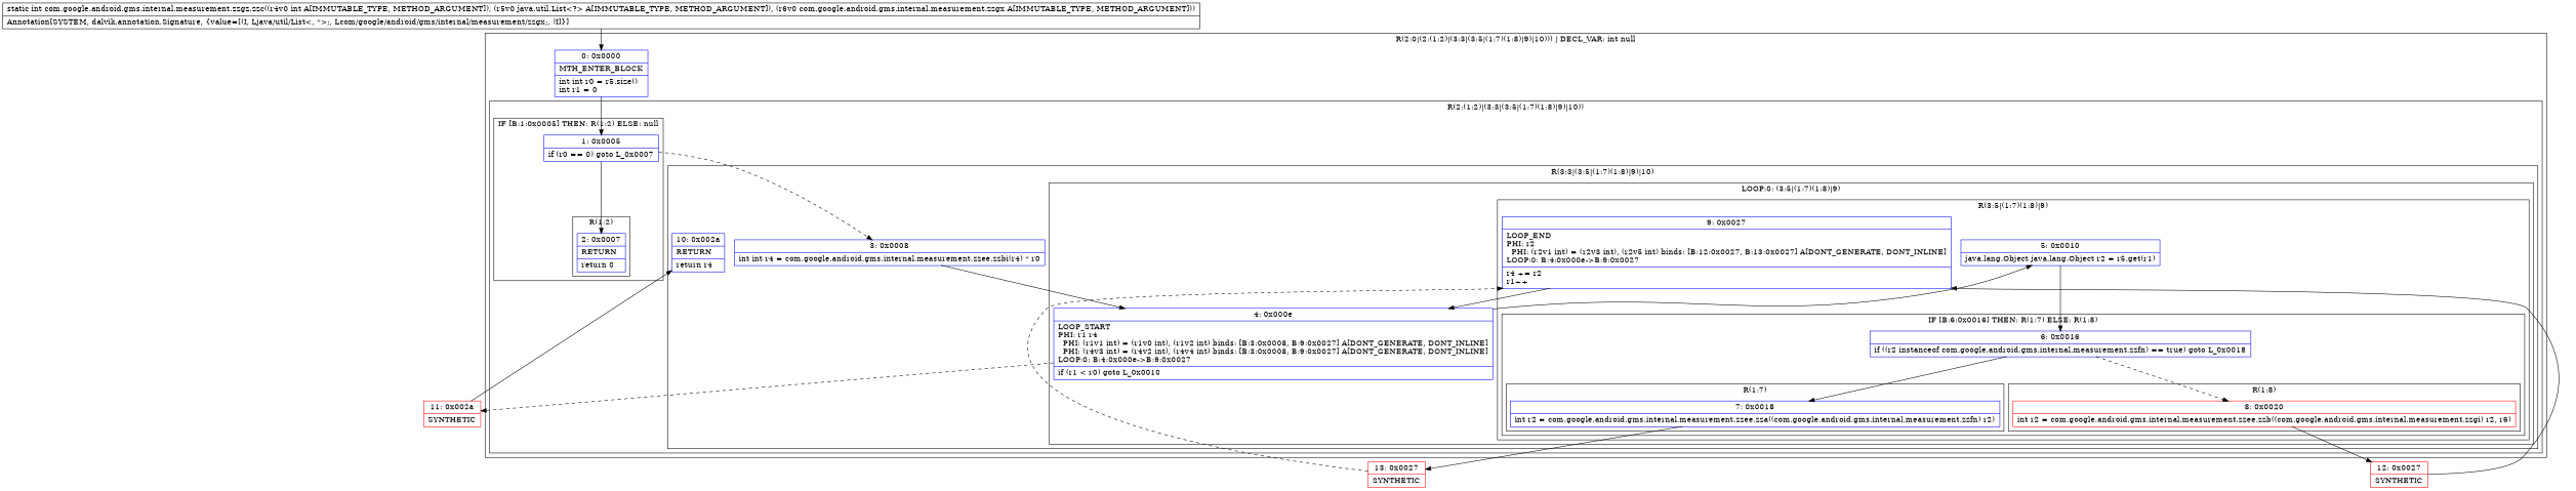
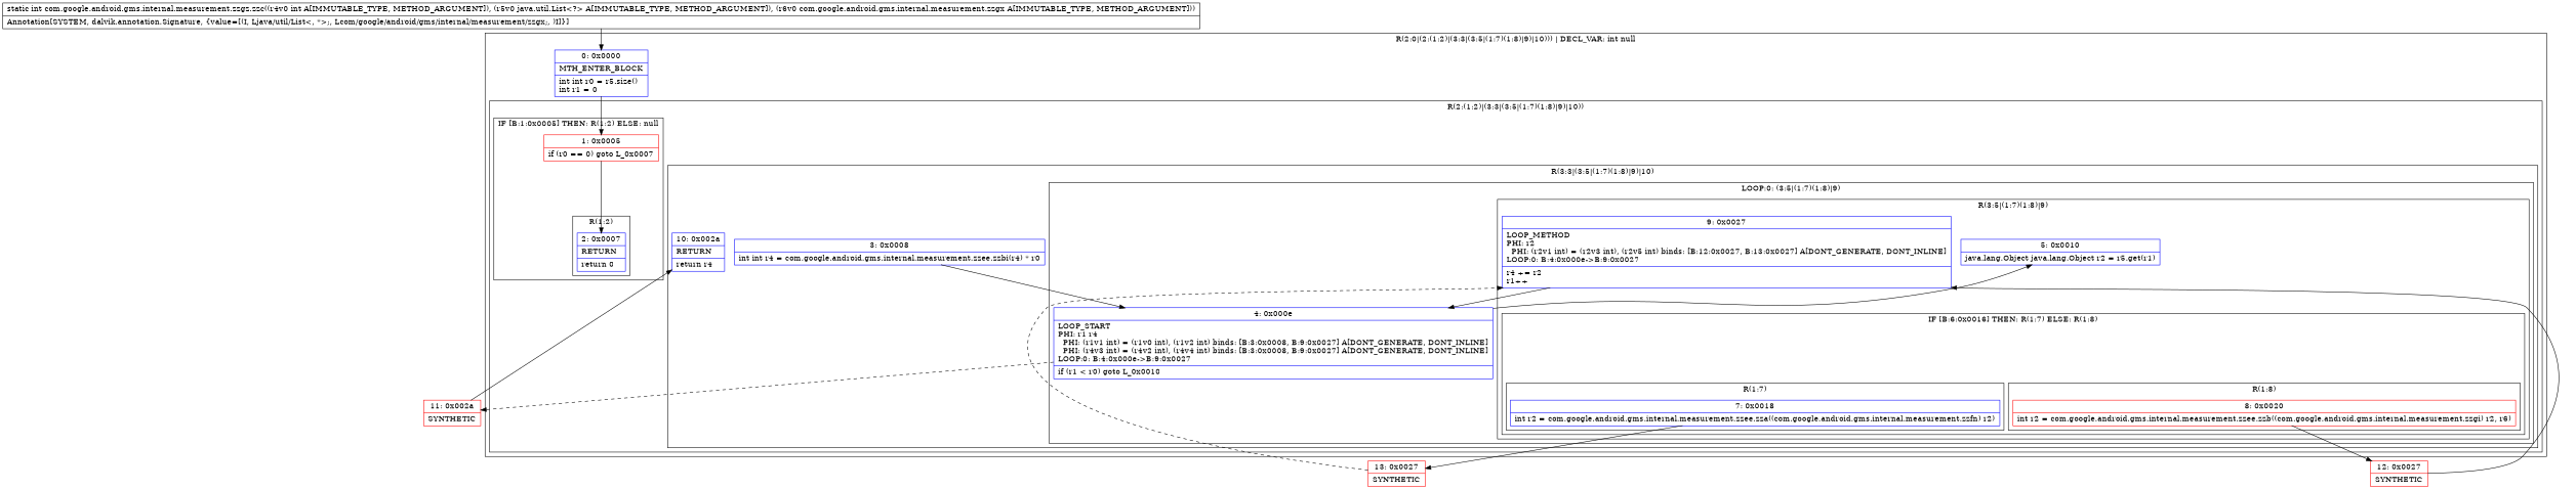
  digraph {
    node [color=blue shape=record]
    n1 [label="{2\:\ 0x0007|RETURN\l|return 0\l}"]
-   n2 [label="{1\:\ 0x0005|if (r0 == 0) goto L_0x0007\l}"]
+   n2 [color=red label="{1\:\ 0x0005|if (r0 == 0) goto L_0x0007\l}"]
    n3 [label="{7\:\ 0x0018|int r2 = com.google.android.gms.internal.measurement.zzee.zza((com.google.android.gms.internal.measurement.zzfn) r2)\l}"]
    n4 [color=red label="{8\:\ 0x0020|int r2 = com.google.android.gms.internal.measurement.zzee.zzb((com.google.android.gms.internal.measurement.zzgi) r2, r6)\l}"]
-   n5 [label="{6\:\ 0x0016|if ((r2 instanceof com.google.android.gms.internal.measurement.zzfn) == true) goto L_0x0018\l}"]
    n6 [label="{5\:\ 0x0010|java.lang.Object java.lang.Object r2 = r5.get(r1)\l}"]
-   n7 [label="{9\:\ 0x0027|LOOP_END\lPHI: r2 \l  PHI: (r2v1 int) = (r2v3 int), (r2v5 int) binds: [B:12:0x0027, B:13:0x0027] A[DONT_GENERATE, DONT_INLINE]\lLOOP:0: B:4:0x000e\-\>B:9:0x0027\l|r4 += r2\lr1++\l}"]
+   n7 [label="{9\:\ 0x0027|LOOP_METHOD\lPHI: r2 \l  PHI: (r2v1 int) = (r2v3 int), (r2v5 int) binds: [B:12:0x0027, B:13:0x0027] A[DONT_GENERATE, DONT_INLINE]\lLOOP:0: B:4:0x000e\-\>B:9:0x0027\l|r4 += r2\lr1++\l}"]
    n8 [label="{4\:\ 0x000e|LOOP_START\lPHI: r1 r4 \l  PHI: (r1v1 int) = (r1v0 int), (r1v2 int) binds: [B:3:0x0008, B:9:0x0027] A[DONT_GENERATE, DONT_INLINE]\l  PHI: (r4v3 int) = (r4v2 int), (r4v4 int) binds: [B:3:0x0008, B:9:0x0027] A[DONT_GENERATE, DONT_INLINE]\lLOOP:0: B:4:0x000e\-\>B:9:0x0027\l|if (r1 \< r0) goto L_0x0010\l}"]
    n9 [label="{3\:\ 0x0008|int int r4 = com.google.android.gms.internal.measurement.zzee.zzbi(r4) * r0\l}"]
    n10 [label="{10\:\ 0x002a|RETURN\l|return r4\l}"]
    n11 [label="{0\:\ 0x0000|MTH_ENTER_BLOCK\l|int int r0 = r5.size()\lint r1 = 0\l}"]
    n12 [color=red label="{13\:\ 0x0027|SYNTHETIC\l}"]
    n13 [color=red label="{12\:\ 0x0027|SYNTHETIC\l}"]
    n14 [color=red label="{11\:\ 0x002a|SYNTHETIC\l}"]
    n15 [label="{static int com.google.android.gms.internal.measurement.zzgz.zzc((r4v0 int A[IMMUTABLE_TYPE, METHOD_ARGUMENT]), (r5v0 java.util.List\<?\> A[IMMUTABLE_TYPE, METHOD_ARGUMENT]), (r6v0 com.google.android.gms.internal.measurement.zzgx A[IMMUTABLE_TYPE, METHOD_ARGUMENT]))  | Annotation[SYSTEM, dalvik.annotation.Signature, \{value=[(I, Ljava\/util\/List\<, *\>;, Lcom\/google\/android\/gms\/internal\/measurement\/zzgx;, )I]\}]\l}" color=""]
    subgraph cluster_1 {
      label="R(2:0|(2:(1:2)|(3:3|(3:5|(1:7)(1:8)|9)|10))) | DECL_VAR: int null\l"
      n11
      subgraph cluster_2 {
        label="R(2:(1:2)|(3:3|(3:5|(1:7)(1:8)|9)|10))"
        subgraph cluster_3 {
          label="IF [B:1:0x0005] THEN: R(1:2) ELSE: null"
          n2
          subgraph cluster_4 {
            label="R(1:2)"
            n1
          }
        }
        subgraph cluster_5 {
          label="R(3:3|(3:5|(1:7)(1:8)|9)|10)"
          n9
          n10
          subgraph cluster_6 {
            label="LOOP:0: (3:5|(1:7)(1:8)|9)"
            n8
            subgraph cluster_7 {
              label="R(3:5|(1:7)(1:8)|9)"
              n6
              n7
              subgraph cluster_8 {
                label="IF [B:6:0x0016] THEN: R(1:7) ELSE: R(1:8)"
-               n5
                subgraph cluster_9 {
                  label="R(1:7)"
                  n3
                }
                subgraph cluster_10 {
                  label="R(1:8)"
                  n4
                }
              }
            }
          }
        }
      }
    }
    n2 -> n1
-   n2 -> n9 [style=dashed]
    n3 -> n12
    n4 -> n13
-   n5 -> n3
-   n5 -> n4 [style=dashed]
-   n6 -> n5
    n7 -> n8
    n8 -> n6
    n8 -> n14 [style=dashed]
    n9 -> n8
    n11 -> n2
    n12 -> n7 [style=dashed]
    n13 -> n7
    n14 -> n10
    n15 -> n11
  }
